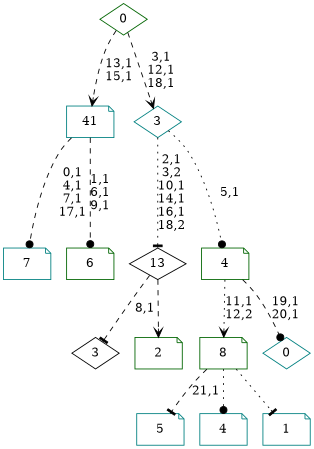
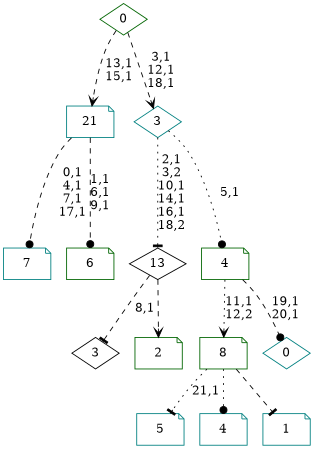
  digraph {
    node [color=teal shape=note]
    edge [arrowhead=dot style=dashed]
    n1 [label=7]
    n2 [color=darkgreen label=6]
-   21 [label=41]
+   21
    n4 [label=5]
    n5 [label=4]
    n6 [color=black label=3 shape=diamond]
    n7 [color=darkgreen label=2]
    13 [color=black shape=diamond]
    n9 [label=1]
    8 [color=darkgreen]
    n11 [label=0 shape=diamond]
    4 [color=darkgreen]
    3 [shape=diamond]
    0 [color=darkgreen shape=diamond]
    21 -> n1 [label="0,1\n4,1\n7,1\n17,1"]
    21 -> n2 [label="1,1\n6,1\n9,1"]
    13 -> n6 [arrowhead=tee label="8,1"]
    13 -> n7 [arrowhead=vee]
-   8 -> n4 [arrowhead=tee label="21,1"]
+   8 -> n4 [arrowhead=tee label="21,1" style=dotted]
    8 -> n5 [style=dotted]
-   8 -> n9 [arrowhead=tee style=dotted]
+   8 -> n9 [arrowhead=tee]
    4 -> 8 [arrowhead=vee label="11,1\n12,2" style=dotted]
    4 -> n11 [label="19,1\n20,1"]
    3 -> 13 [arrowhead=tee label="2,1\n3,2\n10,1\n14,1\n16,1\n18,2" style=dotted]
    3 -> 4 [label="5,1" style=dotted]
    0 -> 21 [arrowhead=vee label="13,1\n15,1"]
    0 -> 3 [arrowhead=vee label="3,1\n12,1\n18,1"]
  }
